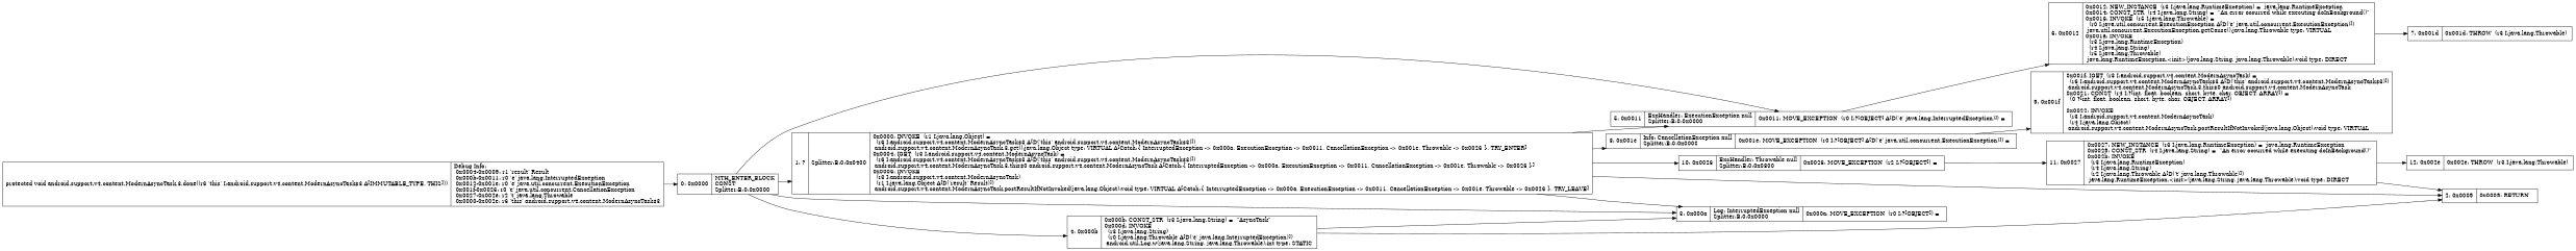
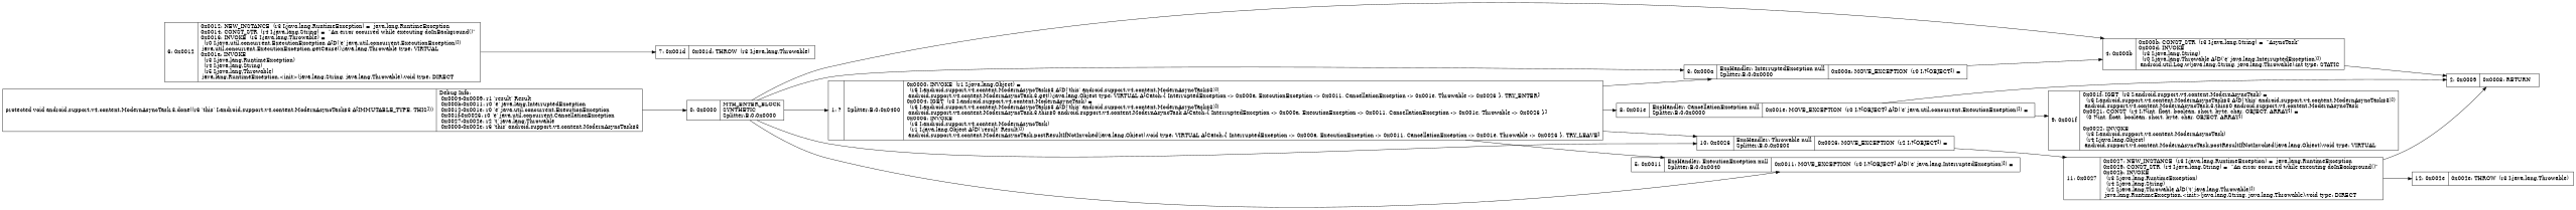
  digraph {
    rankdir=LR
    node [shape=record]
-   n1 [label="{0\:\ 0x0000|MTH_ENTER_BLOCK\lCONST\lSplitter:B:0:0x0000\l}"]
+   n1 [label="{0\:\ 0x0000|MTH_ENTER_BLOCK\lSYNTHETIC\lSplitter:B:0:0x0000\l}"]
    n2 [label="{1\:\ ?|Splitter:B:0:0x0400\l|0x0000: INVOKE  (r1 I:java.lang.Object) = \l  (r6 I:android.support.v4.content.ModernAsyncTask$3 A[D('this' android.support.v4.content.ModernAsyncTask$3)])\l android.support.v4.content.ModernAsyncTask.3.get():java.lang.Object type: VIRTUAL A[Catch:\{ InterruptedException \-\> 0x000a, ExecutionException \-\> 0x0011, CancellationException \-\> 0x001e, Throwable \-\> 0x0026 \}, TRY_ENTER]\l0x0004: IGET  (r3 I:android.support.v4.content.ModernAsyncTask) = \l  (r6 I:android.support.v4.content.ModernAsyncTask$3 A[D('this' android.support.v4.content.ModernAsyncTask$3)])\l android.support.v4.content.ModernAsyncTask.3.this$0 android.support.v4.content.ModernAsyncTask A[Catch:\{ InterruptedException \-\> 0x000a, ExecutionException \-\> 0x0011, CancellationException \-\> 0x001e, Throwable \-\> 0x0026 \}]\l0x0006: INVOKE  \l  (r3 I:android.support.v4.content.ModernAsyncTask)\l  (r1 I:java.lang.Object A[D('result' Result)])\l android.support.v4.content.ModernAsyncTask.postResultIfNotInvoked(java.lang.Object):void type: VIRTUAL A[Catch:\{ InterruptedException \-\> 0x000a, ExecutionException \-\> 0x0011, CancellationException \-\> 0x001e, Throwable \-\> 0x0026 \}, TRY_LEAVE]\l}"]
-   n3 [label="{3\:\ 0x000a|Log: InterruptedException null\lSplitter:B:0:0x0000\l|0x000a: MOVE_EXCEPTION  (r0 I:?[OBJECT]) =  \l}"]
-   n4 [label="{5\:\ 0x0011|ExcHandler: ExecutionException null\lSplitter:B:0:0x0000\l|0x0011: MOVE_EXCEPTION  (r0 I:?[OBJECT] A[D('e' java.lang.InterruptedException)]) =  \l}"]
+   n3 [label="{3\:\ 0x000a|ExcHandler: InterruptedException null\lSplitter:B:0:0x0000\l|0x000a: MOVE_EXCEPTION  (r0 I:?[OBJECT]) =  \l}"]
+   n4 [label="{5\:\ 0x0011|ExcHandler: ExecutionException null\lSplitter:B:0:0x0040\l|0x0011: MOVE_EXCEPTION  (r0 I:?[OBJECT] A[D('e' java.lang.InterruptedException)]) =  \l}"]
    n5 [label="{10\:\ 0x0026|ExcHandler: Throwable null\lSplitter:B:0:0x0800\l|0x0026: MOVE_EXCEPTION  (r2 I:?[OBJECT]) =  \l}"]
    n6 [label="{4\:\ 0x000b|0x000b: CONST_STR  (r3 I:java.lang.String) =  \"AsyncTask\" \l0x000d: INVOKE  \l  (r3 I:java.lang.String)\l  (r0 I:java.lang.Throwable A[D('e' java.lang.InterruptedException)])\l android.util.Log.w(java.lang.String, java.lang.Throwable):int type: STATIC \l}"]
-   n7 [label="{8\:\ 0x001e|Info: CancellationException null\lSplitter:B:0:0x0000\l|0x001e: MOVE_EXCEPTION  (r0 I:?[OBJECT] A[D('e' java.util.concurrent.ExecutionException)]) =  \l}"]
-   n8 [label="{2\:\ 0x0009|0x0009: RETURN   \l}"]
+   n7 [label="{8\:\ 0x001e|ExcHandler: CancellationException null\lSplitter:B:0:0x0000\l|0x001e: MOVE_EXCEPTION  (r0 I:?[OBJECT] A[D('e' java.util.concurrent.ExecutionException)]) =  \l}"]
+   n8 [label="{2\:\ 0x0009|0x0008: RETURN   \l}"]
    n9 [label="{6\:\ 0x0012|0x0012: NEW_INSTANCE  (r3 I:java.lang.RuntimeException) =  java.lang.RuntimeException \l0x0014: CONST_STR  (r4 I:java.lang.String) =  \"An error occurred while executing doInBackground()\" \l0x0016: INVOKE  (r5 I:java.lang.Throwable) = \l  (r0 I:java.util.concurrent.ExecutionException A[D('e' java.util.concurrent.ExecutionException)])\l java.util.concurrent.ExecutionException.getCause():java.lang.Throwable type: VIRTUAL \l0x001a: INVOKE  \l  (r3 I:java.lang.RuntimeException)\l  (r4 I:java.lang.String)\l  (r5 I:java.lang.Throwable)\l java.lang.RuntimeException.\<init\>(java.lang.String, java.lang.Throwable):void type: DIRECT \l}"]
    n10 [label="{9\:\ 0x001f|0x001f: IGET  (r3 I:android.support.v4.content.ModernAsyncTask) = \l  (r6 I:android.support.v4.content.ModernAsyncTask$3 A[D('this' android.support.v4.content.ModernAsyncTask$3)])\l android.support.v4.content.ModernAsyncTask.3.this$0 android.support.v4.content.ModernAsyncTask \l0x0021: CONST  (r4 I:?[int, float, boolean, short, byte, char, OBJECT, ARRAY]) = \l  (0 ?[int, float, boolean, short, byte, char, OBJECT, ARRAY])\l \l0x0022: INVOKE  \l  (r3 I:android.support.v4.content.ModernAsyncTask)\l  (r4 I:java.lang.Object)\l android.support.v4.content.ModernAsyncTask.postResultIfNotInvoked(java.lang.Object):void type: VIRTUAL \l}"]
    n11 [label="{11\:\ 0x0027|0x0027: NEW_INSTANCE  (r3 I:java.lang.RuntimeException) =  java.lang.RuntimeException \l0x0029: CONST_STR  (r4 I:java.lang.String) =  \"An error occurred while executing doInBackground()\" \l0x002b: INVOKE  \l  (r3 I:java.lang.RuntimeException)\l  (r4 I:java.lang.String)\l  (r2 I:java.lang.Throwable A[D('t' java.lang.Throwable)])\l java.lang.RuntimeException.\<init\>(java.lang.String, java.lang.Throwable):void type: DIRECT \l}"]
    n12 [label="{7\:\ 0x001d|0x001d: THROW  (r3 I:java.lang.Throwable) \l}"]
    n13 [label="{12\:\ 0x002e|0x002e: THROW  (r3 I:java.lang.Throwable) \l}"]
    n14 [label="{protected void android.support.v4.content.ModernAsyncTask.3.done((r6 'this' I:android.support.v4.content.ModernAsyncTask$3 A[IMMUTABLE_TYPE, THIS]))  | Debug Info:\l  0x0004\-0x0009: r1 'result' Result\l  0x000b\-0x0011: r0 'e' java.lang.InterruptedException\l  0x0012\-0x001e: r0 'e' java.util.concurrent.ExecutionException\l  0x001f\-0x0026: r0 'e' java.util.concurrent.CancellationException\l  0x0027\-0x002e: r2 't' java.lang.Throwable\l  0x0000\-0x002e: r6 'this' android.support.v4.content.ModernAsyncTask$3\l}"]
    n1 -> n2
    n1 -> n3
    n1 -> n4
+   n1 -> n5
    n1 -> n6
    n2 -> n3
    n2 -> n4
    n2 -> n5
    n2 -> n7
-   n2 -> n8
-   n6 -> n3
-   n4 -> n9
+   n7 -> n8
+   n3 -> n6
    n5 -> n11
    n6 -> n8
    n7 -> n10
    n9 -> n12
    n11 -> n8
    n11 -> n13
    n14 -> n1
  }
